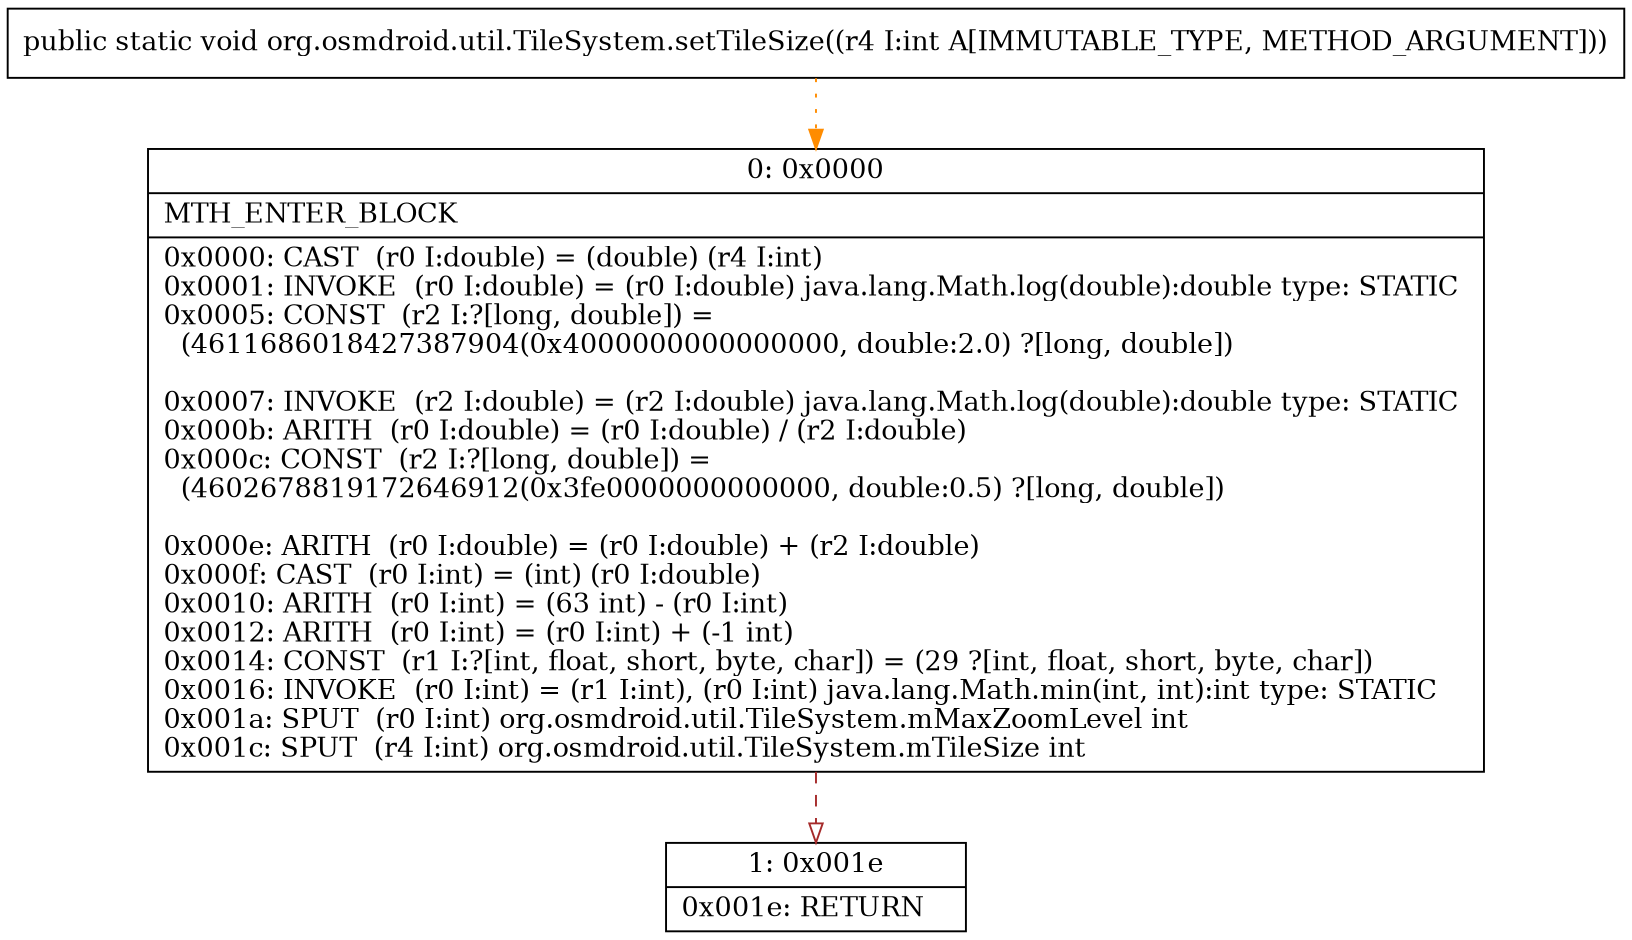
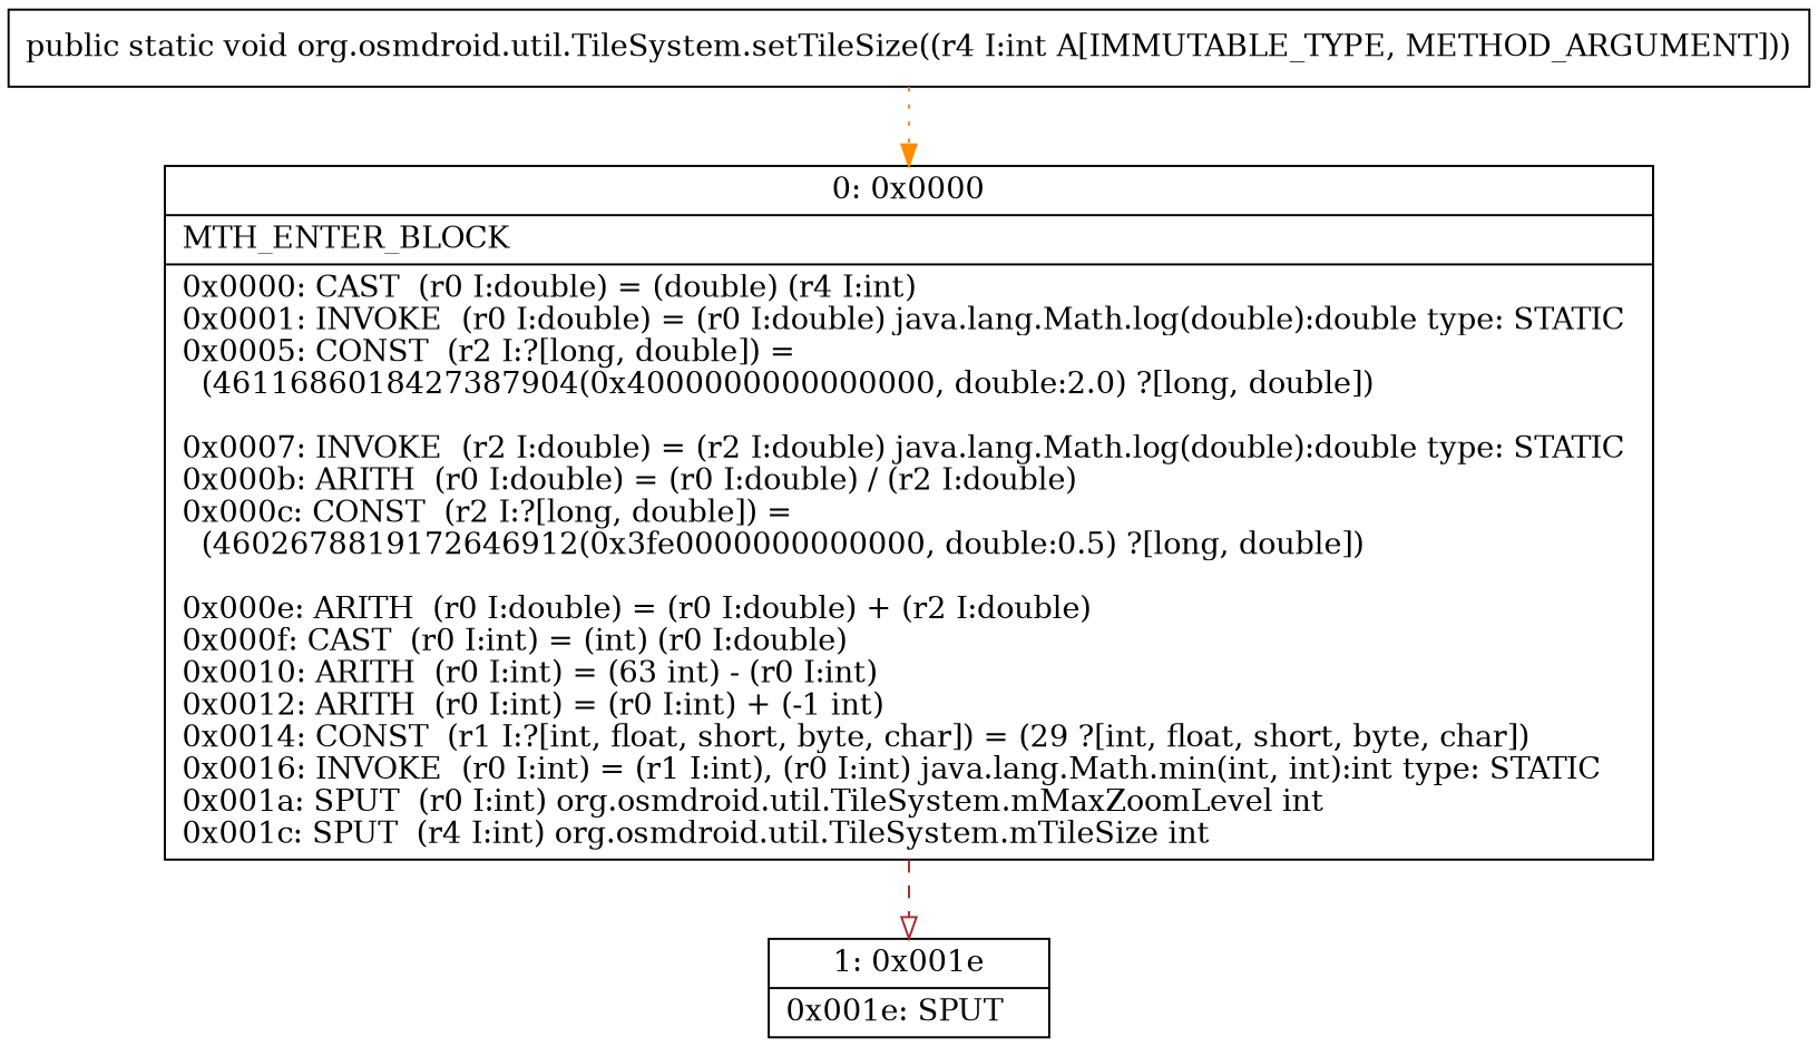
  digraph {
    node [shape=record]
    n1 [label="{0\:\ 0x0000|MTH_ENTER_BLOCK\l|0x0000: CAST  (r0 I:double) = (double) (r4 I:int) \l0x0001: INVOKE  (r0 I:double) = (r0 I:double) java.lang.Math.log(double):double type: STATIC \l0x0005: CONST  (r2 I:?[long, double]) = \l  (4611686018427387904(0x4000000000000000, double:2.0) ?[long, double])\l \l0x0007: INVOKE  (r2 I:double) = (r2 I:double) java.lang.Math.log(double):double type: STATIC \l0x000b: ARITH  (r0 I:double) = (r0 I:double) \/ (r2 I:double) \l0x000c: CONST  (r2 I:?[long, double]) = \l  (4602678819172646912(0x3fe0000000000000, double:0.5) ?[long, double])\l \l0x000e: ARITH  (r0 I:double) = (r0 I:double) + (r2 I:double) \l0x000f: CAST  (r0 I:int) = (int) (r0 I:double) \l0x0010: ARITH  (r0 I:int) = (63 int) \- (r0 I:int) \l0x0012: ARITH  (r0 I:int) = (r0 I:int) + (\-1 int) \l0x0014: CONST  (r1 I:?[int, float, short, byte, char]) = (29 ?[int, float, short, byte, char]) \l0x0016: INVOKE  (r0 I:int) = (r1 I:int), (r0 I:int) java.lang.Math.min(int, int):int type: STATIC \l0x001a: SPUT  (r0 I:int) org.osmdroid.util.TileSystem.mMaxZoomLevel int \l0x001c: SPUT  (r4 I:int) org.osmdroid.util.TileSystem.mTileSize int \l}"]
-   n2 [label="{1\:\ 0x001e|0x001e: RETURN   \l}"]
+   n2 [label="{1\:\ 0x001e|0x001e: SPUT   \l}"]
    n3 [label="{public static void org.osmdroid.util.TileSystem.setTileSize((r4 I:int A[IMMUTABLE_TYPE, METHOD_ARGUMENT])) }"]
    n1 -> n2 [color=brown style=dashed arrowhead=onormal]
    n3 -> n1 [color=darkorange style=dotted arrowhead=normal]
  }
